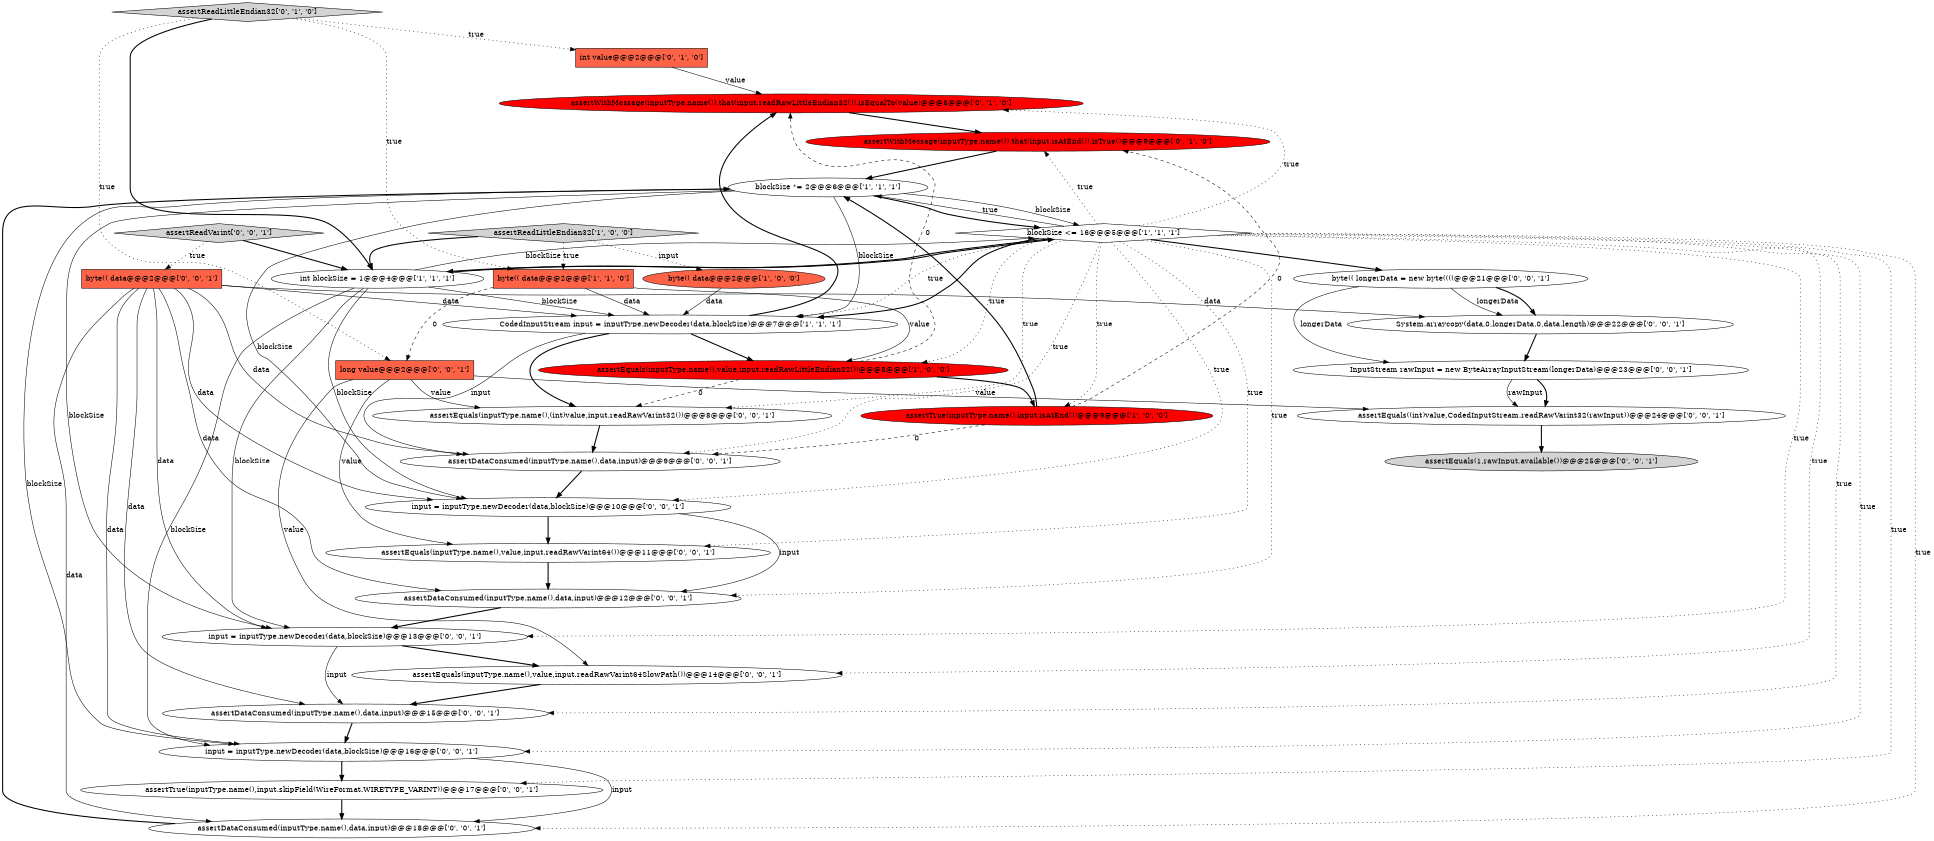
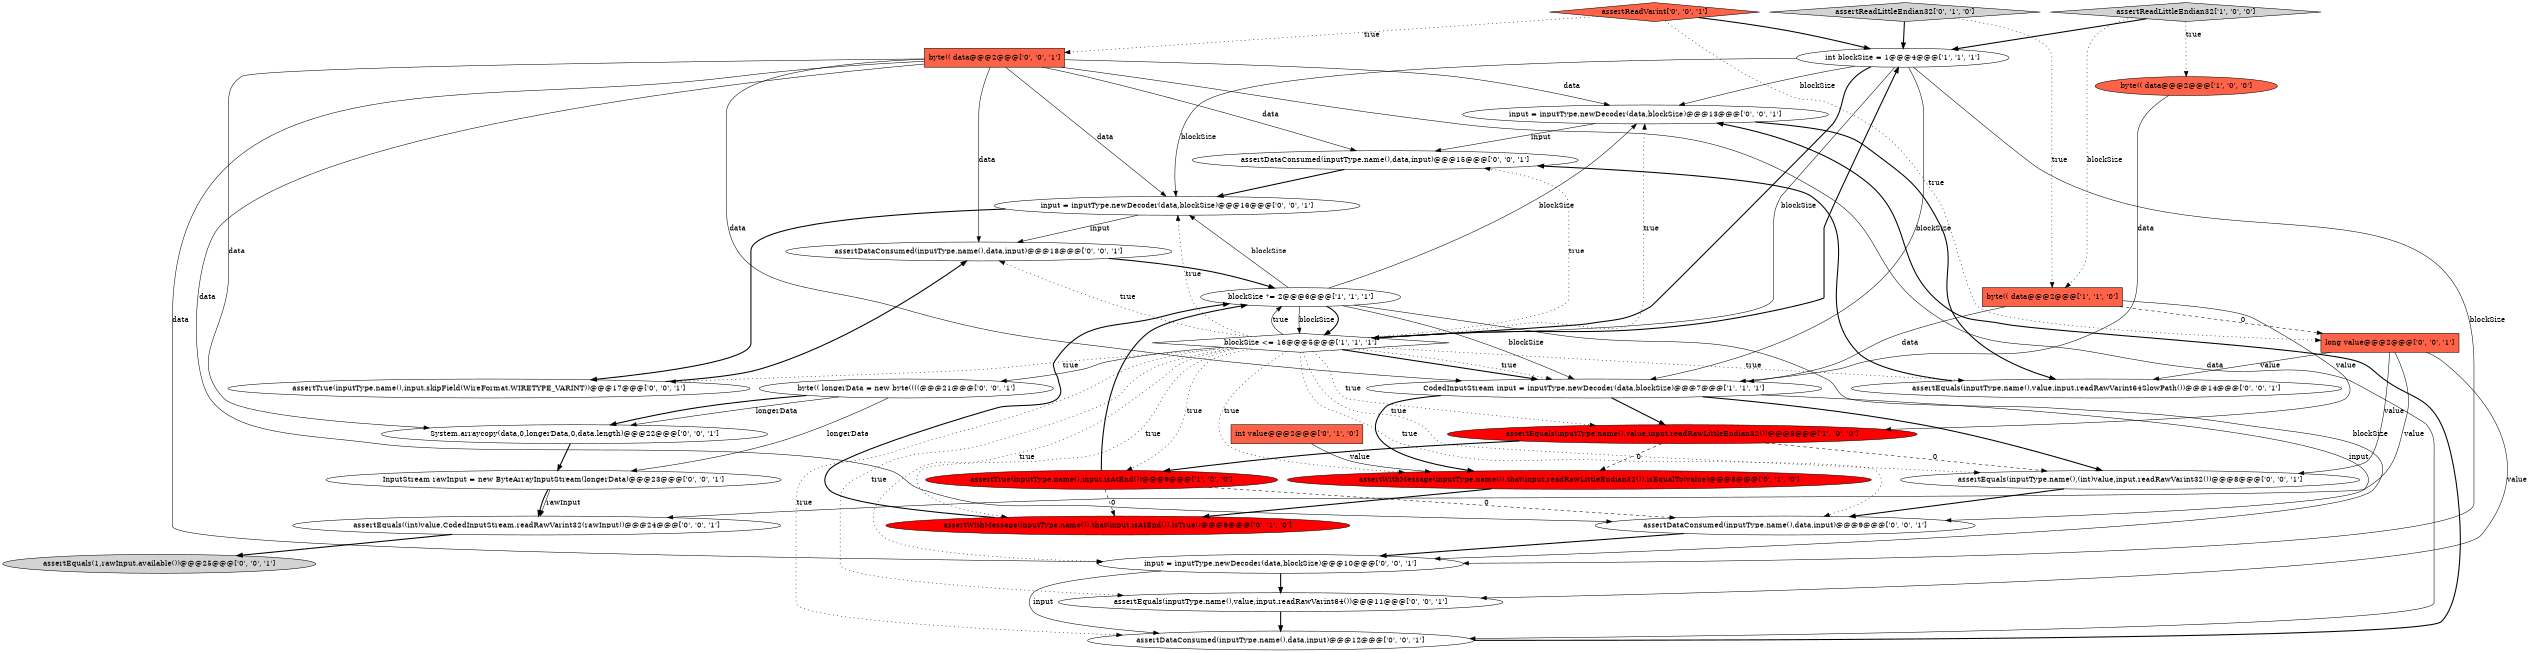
  digraph {
    node [fillcolor=white shape=ellipse style=filled]
    edge [style=solid]
    n1 [fillcolor=lightgray label="assertReadLittleEndian32['0', '1', '0']" shape=diamond]
    n2 [fillcolor=tomato label="int value@@@2@@@['0', '1', '0']" shape=box]
    n3 [label="int blockSize = 1@@@4@@@['1', '1', '1']"]
    n4 [fillcolor=tomato label="byte(( data@@@2@@@['1', '1', '0']" shape=box]
    n5 [fillcolor=red label="assertWithMessage(inputType.name()).that(input.readRawLittleEndian32()).isEqualTo(value)@@@8@@@['0', '1', '0']"]
    n6 [label="input = inputType.newDecoder(data,blockSize)@@@13@@@['0', '0', '1']"]
    n7 [label="input = inputType.newDecoder(data,blockSize)@@@10@@@['0', '0', '1']"]
    n8 [label="input = inputType.newDecoder(data,blockSize)@@@16@@@['0', '0', '1']"]
    n9 [label="CodedInputStream input = inputType.newDecoder(data,blockSize)@@@7@@@['1', '1', '1']"]
    n10 [label="blockSize <= 16@@@5@@@['1', '1', '1']" shape=diamond]
    n11 [fillcolor=red label="assertEquals(inputType.name(),value,input.readRawLittleEndian32())@@@8@@@['1', '0', '0']"]
    n12 [fillcolor=tomato label="long value@@@2@@@['0', '0', '1']" shape=box]
    n13 [fillcolor=lightgray label="assertEquals(1,rawInput.available())@@@25@@@['0', '0', '1']"]
    n14 [label="assertDataConsumed(inputType.name(),data,input)@@@12@@@['0', '0', '1']"]
    n15 [label="assertDataConsumed(inputType.name(),data,input)@@@15@@@['0', '0', '1']"]
    n16 [label="assertEquals(inputType.name(),value,input.readRawVarint64SlowPath())@@@14@@@['0', '0', '1']"]
    n17 [label="assertDataConsumed(inputType.name(),data,input)@@@9@@@['0', '0', '1']"]
    n18 [label="assertEquals(inputType.name(),value,input.readRawVarint64())@@@11@@@['0', '0', '1']"]
    n19 [fillcolor=red label="assertTrue(inputType.name(),input.isAtEnd())@@@9@@@['1', '0', '0']"]
    n20 [label="assertEquals(inputType.name(),(int)value,input.readRawVarint32())@@@8@@@['0', '0', '1']"]
    n21 [label="blockSize *= 2@@@6@@@['1', '1', '1']"]
    n22 [fillcolor=red label="assertWithMessage(inputType.name()).that(input.isAtEnd()).isTrue()@@@9@@@['0', '1', '0']"]
    n23 [label="assertEquals((int)value,CodedInputStream.readRawVarint32(rawInput))@@@24@@@['0', '0', '1']"]
    n24 [label="assertDataConsumed(inputType.name(),data,input)@@@18@@@['0', '0', '1']"]
    n25 [label="byte(( longerData = new byte((((@@@21@@@['0', '0', '1']"]
    n26 [label="System.arraycopy(data,0,longerData,0,data.length)@@@22@@@['0', '0', '1']"]
    n27 [label="InputStream rawInput = new ByteArrayInputStream(longerData)@@@23@@@['0', '0', '1']"]
    n28 [label="assertTrue(inputType.name(),input.skipField(WireFormat.WIRETYPE_VARINT))@@@17@@@['0', '0', '1']"]
    n29 [fillcolor=tomato label="byte(( data@@@2@@@['0', '0', '1']" shape=box]
    n30 [fillcolor=tomato label="byte(( data@@@2@@@['1', '0', '0']"]
-   n31 [fillcolor=lightgray label="assertReadVarint['0', '0', '1']" shape=diamond]
+   n31 [fillcolor=tomato label="assertReadVarint['0', '0', '1']" shape=diamond]
    n32 [fillcolor=lightgray label="assertReadLittleEndian32['1', '0', '0']" shape=diamond]
-   n1 -> n2 [label=true style=dotted]
    n1 -> n3 [style=bold]
    n1 -> n4 [label=true style=dotted]
    n2 -> n5 [label=value]
    n3 -> n6 [label=blockSize]
    n3 -> n7 [label=blockSize]
    n3 -> n8 [label=blockSize]
    n3 -> n9 [label=blockSize]
    n3 -> n10 [style=bold]
    n3 -> n10 [label=blockSize]
    n4 -> n9 [label=data]
    n4 -> n11 [label=value]
    n4 -> n12 [label=0 style=dashed]
    n5 -> n22 [style=bold]
    n6 -> n15 [label=input]
    n6 -> n16 [style=bold]
    n7 -> n14 [label=input]
    n7 -> n18 [style=bold]
    n8 -> n24 [label=input]
    n8 -> n28 [style=bold]
    n9 -> n5 [style=bold]
    n9 -> n11 [style=bold]
    n9 -> n17 [label=input]
    n9 -> n20 [style=bold]
    n10 -> n3 [style=bold]
    n10 -> n5 [label=true style=dotted]
    n10 -> n6 [label=true style=dotted]
    n10 -> n7 [label=true style=dotted]
    n10 -> n8 [label=true style=dotted]
    n10 -> n9 [style=bold]
    n10 -> n9 [label=true style=dotted]
    n10 -> n11 [label=true style=dotted]
    n10 -> n14 [label=true style=dotted]
    n10 -> n15 [label=true style=dotted]
    n10 -> n16 [label=true style=dotted]
    n10 -> n17 [label=true style=dotted]
    n10 -> n18 [label=true style=dotted]
    n10 -> n19 [label=true style=dotted]
    n10 -> n20 [label=true style=dotted]
    n10 -> n21 [label=true]
    n10 -> n22 [label=true style=dotted]
    n10 -> n24 [label=true style=dotted]
-   n10 -> n25 [style=bold]
+   n10 -> n25
    n10 -> n28 [label=true style=dotted]
    n11 -> n5 [label=0 style=dashed]
    n11 -> n19 [style=bold]
    n11 -> n20 [label=0 style=dashed]
    n12 -> n16 [label=value]
    n12 -> n18 [label=value]
    n12 -> n20 [label=value]
    n12 -> n23 [label=value]
    n14 -> n6 [style=bold]
    n15 -> n8 [style=bold]
    n16 -> n15 [style=bold]
    n17 -> n7 [style=bold]
    n18 -> n14 [style=bold]
    n19 -> n17 [label=0 style=dashed]
    n19 -> n21 [style=bold]
    n19 -> n22 [label=0 style=dashed]
    n20 -> n17 [style=bold]
    n21 -> n6 [label=blockSize]
    n21 -> n7 [label=blockSize]
    n21 -> n8 [label=blockSize]
    n21 -> n9 [label=blockSize]
    n21 -> n10 [style=bold]
    n21 -> n10 [label=blockSize]
    n22 -> n21 [style=bold]
    n23 -> n13 [style=bold]
    n24 -> n21 [style=bold]
    n25 -> n26 [label=longerData]
    n25 -> n26 [style=bold]
    n25 -> n27 [label=longerData]
    n26 -> n27 [style=bold]
    n27 -> n23 [style=bold]
    n27 -> n23 [label=rawInput]
    n28 -> n24 [style=bold]
    n29 -> n6 [label=data]
    n29 -> n7 [label=data]
    n29 -> n8 [label=data]
    n29 -> n9 [label=data]
    n29 -> n14 [label=data]
    n29 -> n15 [label=data]
    n29 -> n17 [label=data]
    n29 -> n24 [label=data]
    n29 -> n26 [label=data]
    n30 -> n9 [label=data]
    n31 -> n3 [style=bold]
-   n1 -> n12 [label=true style=dotted]
+   n31 -> n12 [label=true style=dotted]
    n31 -> n29 [label=true style=dotted]
    n32 -> n3 [style=bold]
-   n32 -> n4 [label=true style=dotted]
-   n32 -> n30 [label=input style=dotted]
+   n32 -> n4 [label=blockSize style=dotted]
+   n32 -> n30 [label=true style=dotted]
  }
